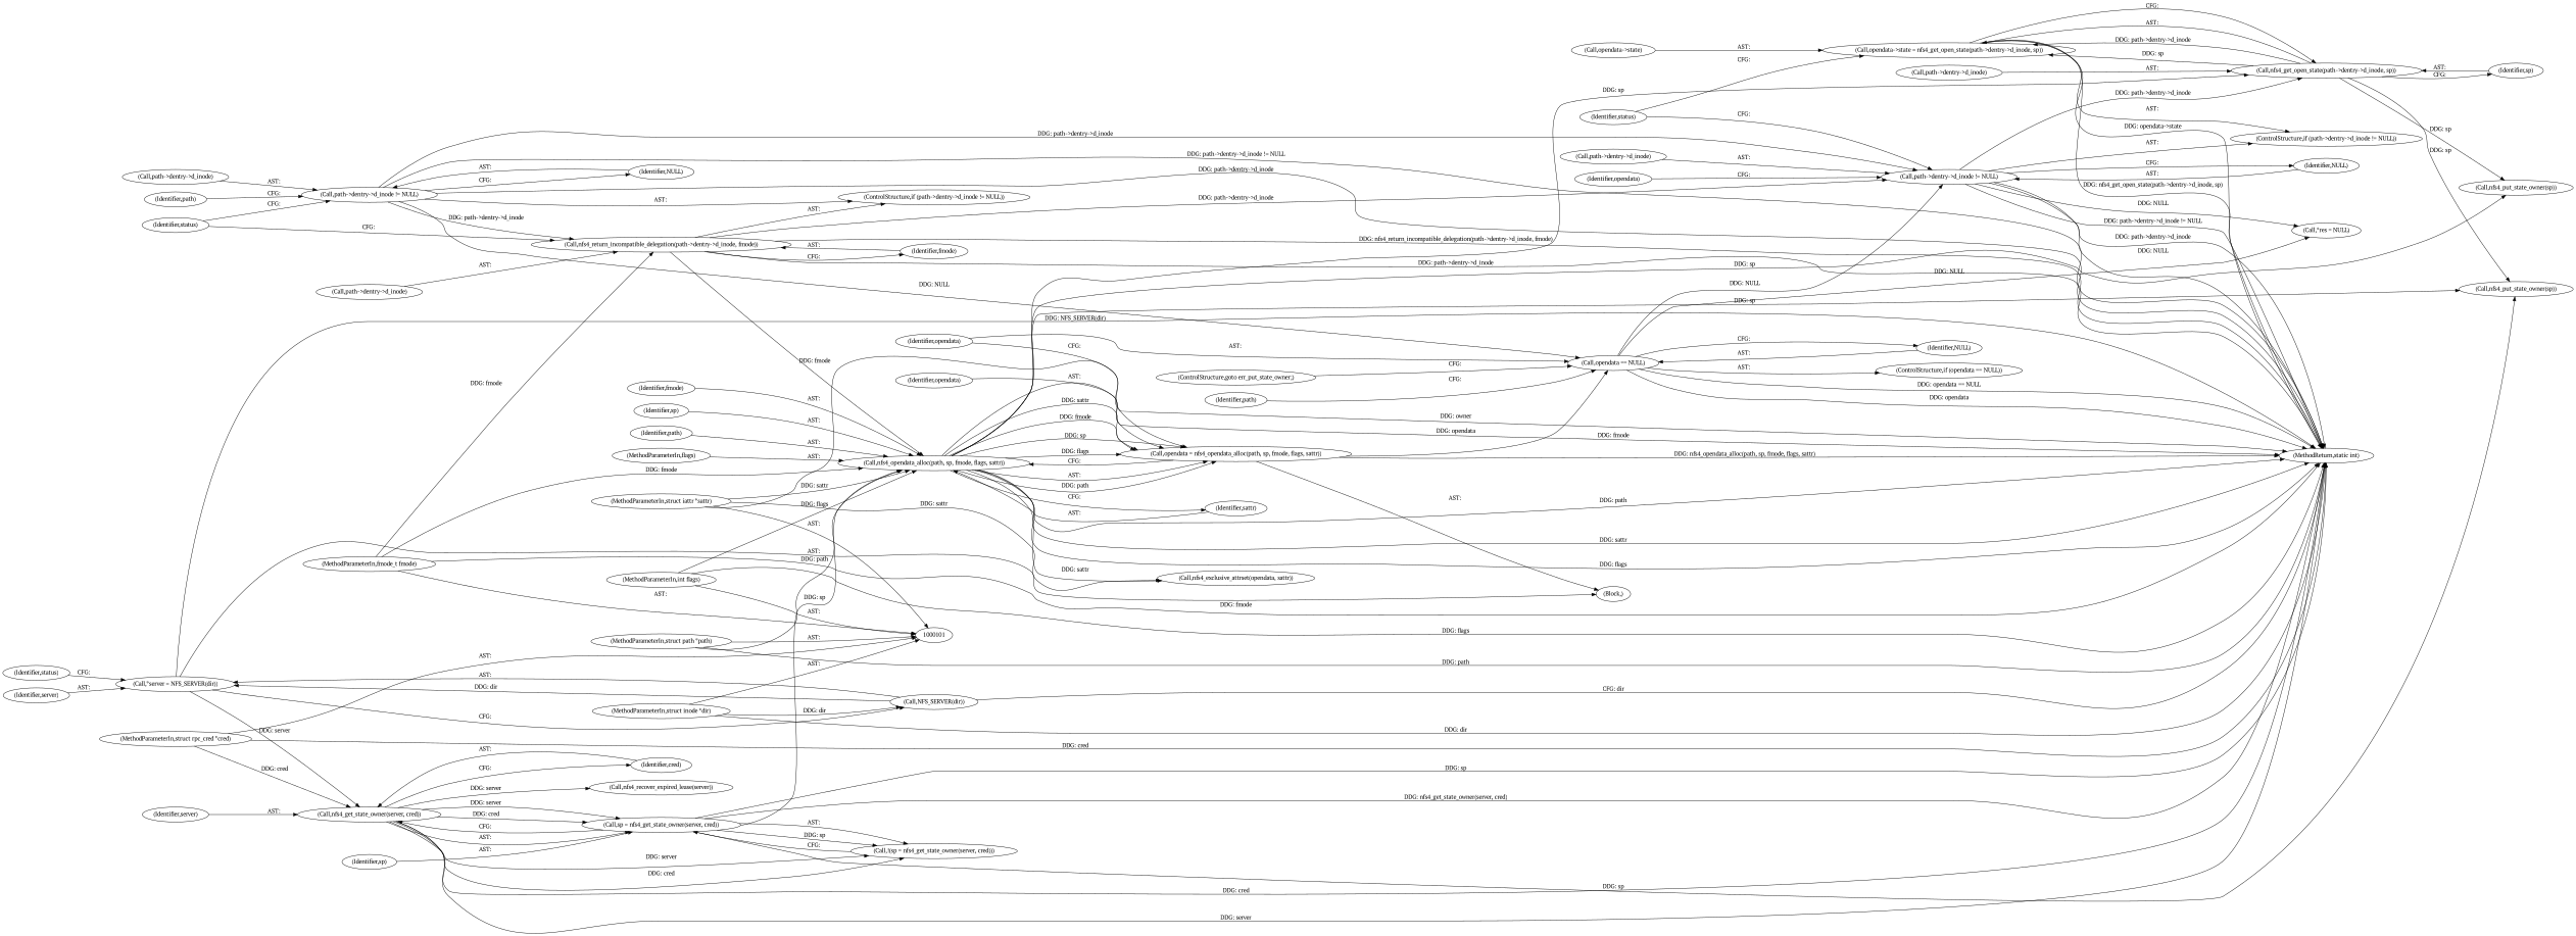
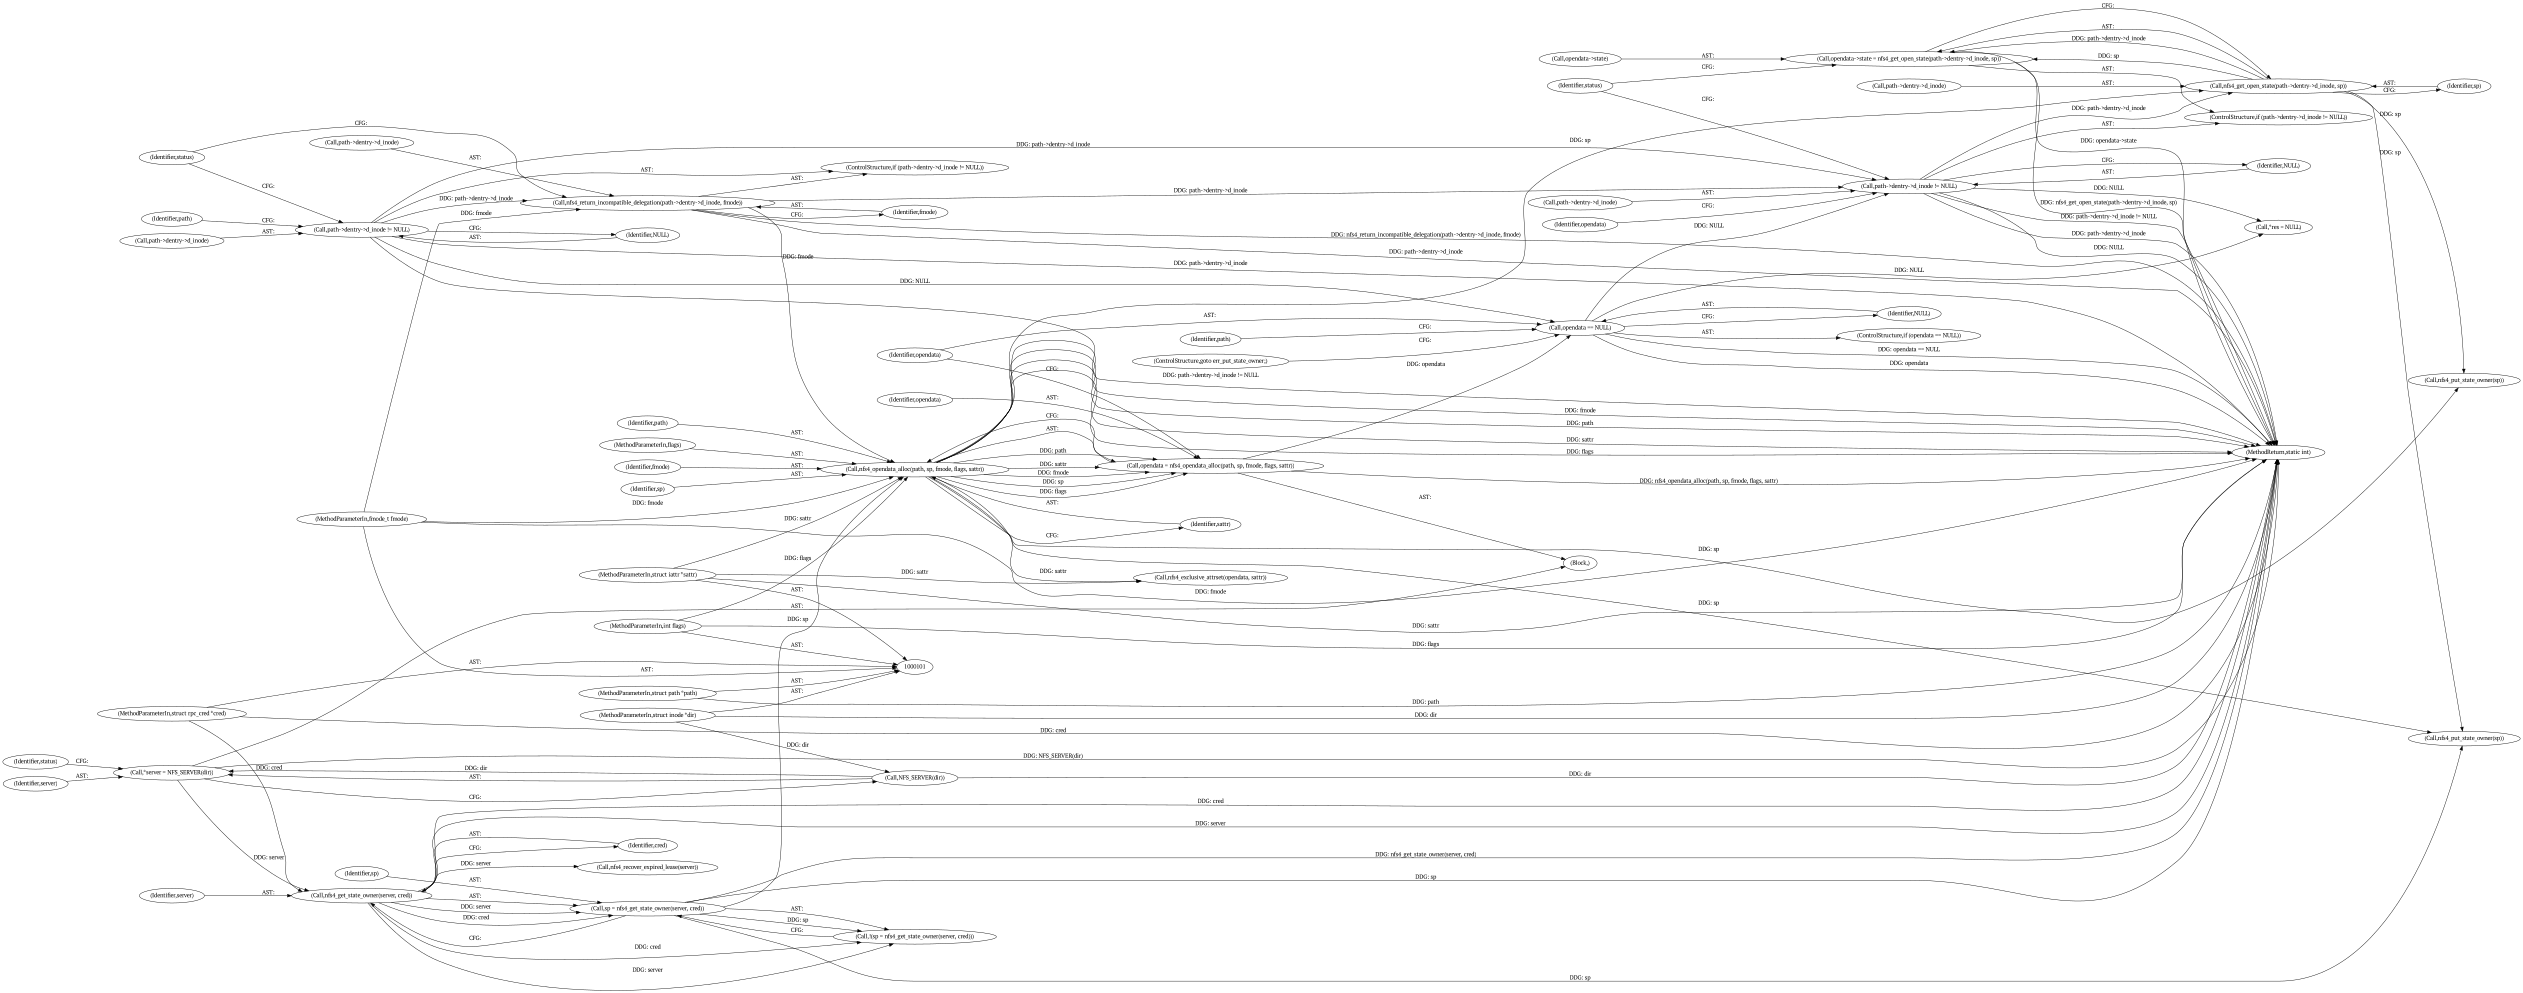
  digraph {
    fontname="PT Serif"
    rankdir=LR
    node [fontname="PT Serif"]
    edge [fontname="PT Serif"]
    n1 [label="(Call,opendata->state = nfs4_get_open_state(path->dentry->d_inode, sp))"]
    n2 [label="(Call,nfs4_get_open_state(path->dentry->d_inode, sp))"]
    n3 [label="(MethodReturn,static int)"]
    n4 [label="(ControlStructure,if (path->dentry->d_inode != NULL))"]
    n5 [label="(Call,nfs4_put_state_owner(sp))"]
    n6 [label="(Identifier,sp)"]
    n7 [label="(Call,nfs4_put_state_owner(sp))"]
    n8 [label="(Call,path->dentry->d_inode != NULL)"]
    n9 [label="(Call,*res = NULL)"]
    n10 [label="(Identifier,NULL)"]
    n11 [label="(Call,nfs4_return_incompatible_delegation(path->dentry->d_inode, fmode))"]
    n12 [label="(Call,nfs4_opendata_alloc(path, sp, fmode, flags, sattr))"]
    n13 [label="(ControlStructure,if (path->dentry->d_inode != NULL))"]
    n14 [label="(Identifier,fmode)"]
    n15 [label="(Call,opendata = nfs4_opendata_alloc(path, sp, fmode, flags, sattr))"]
    n16 [label="(Call,nfs4_exclusive_attrset(opendata, sattr))"]
    n17 [label="(Identifier,sattr)"]
    n18 [label="(Call,path->dentry->d_inode != NULL)"]
    n19 [label="(Call,opendata == NULL)"]
    n20 [label="(Identifier,NULL)"]
    n21 [label="(ControlStructure,if (opendata == NULL))"]
    n22 [label="(Identifier,NULL)"]
    n23 [label="(MethodParameterIn,fmode_t fmode)"]
    1000101
    n25 [label="(Block,)"]
    n26 [label="(MethodParameterIn,struct path *path)"]
    n27 [label="(Call,sp = nfs4_get_state_owner(server, cred))"]
    n28 [label="(Call,nfs4_get_state_owner(server, cred))"]
    n29 [label="(Call,!(sp = nfs4_get_state_owner(server, cred)))"]
    n30 [label="(Call,nfs4_recover_expired_lease(server))"]
    n31 [label="(Identifier,cred)"]
    n32 [label="(Call,*server = NFS_SERVER(dir))"]
    n33 [label="(Call,NFS_SERVER(dir))"]
    n34 [label="(MethodParameterIn,struct inode *dir)"]
    n35 [label="(MethodParameterIn,struct rpc_cred *cred)"]
    n36 [label="(MethodParameterIn,int flags)"]
    n37 [label="(MethodParameterIn,struct iattr *sattr)"]
    n38 [label="(ControlStructure,goto err_put_state_owner;)"]
    n39 [label="(Identifier,path)"]
    n40 [label="(Identifier,status)"]
    n41 [label="(Call,path->dentry->d_inode)"]
    n42 [label="(Identifier,opendata)"]
    n43 [label="(Identifier,path)"]
    n44 [label="(Identifier,status)"]
    n45 [label="(Call,path->dentry->d_inode)"]
    n46 [label="(Identifier,status)"]
    n47 [label="(Call,opendata->state)"]
    n48 [label="(Identifier,sp)"]
    n49 [label="(MethodParameterIn,flags)"]
    n50 [label="(Identifier,path)"]
    n51 [label="(Identifier,server)"]
    n52 [label="(Identifier,fmode)"]
    n53 [label="(Identifier,opendata)"]
    n54 [label="(Call,path->dentry->d_inode)"]
    n55 [label="(Call,path->dentry->d_inode)"]
    n56 [label="(Identifier,opendata)"]
    n57 [label="(Identifier,server)"]
    n58 [label="(Identifier,sp)"]
    n1 -> n2 [label="CFG: "]
    n1 -> n3 [label="DDG: nfs4_get_open_state(path->dentry->d_inode, sp)"]
    n1 -> n3 [label="DDG: opendata->state"]
    n1 -> n4 [label="AST: "]
    n2 -> n1 [label="AST: "]
    n2 -> n1 [label="DDG: path->dentry->d_inode"]
    n2 -> n1 [label="DDG: sp"]
    n2 -> n5 [label="DDG: sp"]
    n2 -> n6 [label="CFG: "]
    n2 -> n7 [label="DDG: sp"]
    n6 -> n2 [label="AST: "]
    n8 -> n2 [label="DDG: path->dentry->d_inode"]
    n8 -> n3 [label="DDG: NULL"]
    n8 -> n3 [label="DDG: path->dentry->d_inode != NULL"]
    n8 -> n3 [label="DDG: path->dentry->d_inode"]
    n8 -> n4 [label="AST: "]
    n8 -> n9 [label="DDG: NULL"]
    n8 -> n10 [label="CFG: "]
    n10 -> n8 [label="AST: "]
    n11 -> n3 [label="DDG: nfs4_return_incompatible_delegation(path->dentry->d_inode, fmode)"]
    n11 -> n3 [label="DDG: path->dentry->d_inode"]
    n11 -> n8 [label="DDG: path->dentry->d_inode"]
    n11 -> n12 [label="DDG: fmode"]
    n11 -> n13 [label="AST: "]
    n11 -> n14 [label="CFG: "]
    n12 -> n2 [label="DDG: sp"]
    n12 -> n3 [label="DDG: path"]
    n12 -> n3 [label="DDG: sattr"]
    n12 -> n3 [label="DDG: flags"]
    n12 -> n3 [label="DDG: fmode"]
    n12 -> n5 [label="DDG: sp"]
    n12 -> n7 [label="DDG: sp"]
    n12 -> n15 [label="AST: "]
    n12 -> n15 [label="DDG: path"]
    n12 -> n15 [label="DDG: sattr"]
    n12 -> n15 [label="DDG: fmode"]
    n12 -> n15 [label="DDG: sp"]
    n12 -> n15 [label="DDG: flags"]
    n12 -> n16 [label="DDG: sattr"]
    n12 -> n17 [label="CFG: "]
    n14 -> n11 [label="AST: "]
    n15 -> n3 [label="DDG: nfs4_opendata_alloc(path, sp, fmode, flags, sattr)"]
    n15 -> n12 [label="CFG: "]
    n15 -> n19 [label="DDG: opendata"]
    n15 -> n25 [label="AST: "]
    n17 -> n12 [label="AST: "]
    n18 -> n3 [label="DDG: path->dentry->d_inode"]
    n18 -> n3 [label="DDG: path->dentry->d_inode != NULL"]
    n18 -> n8 [label="DDG: path->dentry->d_inode"]
    n18 -> n11 [label="DDG: path->dentry->d_inode"]
    n18 -> n13 [label="AST: "]
    n18 -> n19 [label="DDG: NULL"]
    n18 -> n20 [label="CFG: "]
    n19 -> n3 [label="DDG: opendata == NULL"]
    n19 -> n3 [label="DDG: opendata"]
    n19 -> n8 [label="DDG: NULL"]
    n19 -> n9 [label="DDG: NULL"]
    n19 -> n21 [label="AST: "]
    n19 -> n22 [label="CFG: "]
    n20 -> n18 [label="AST: "]
    n22 -> n19 [label="AST: "]
    n23 -> n3 [label="DDG: fmode"]
    n23 -> n11 [label="DDG: fmode"]
    n23 -> n12 [label="DDG: fmode"]
    n23 -> 1000101 [label="AST: "]
    n26 -> n3 [label="DDG: path"]
-   n26 -> n12 [label="DDG: path"]
    n26 -> 1000101 [label="AST: "]
    n27 -> n3 [label="DDG: nfs4_get_state_owner(server, cred)"]
    n27 -> n3 [label="DDG: sp"]
    n27 -> n7 [label="DDG: sp"]
    n27 -> n12 [label="DDG: sp"]
    n27 -> n28 [label="CFG: "]
    n27 -> n29 [label="AST: "]
    n27 -> n29 [label="DDG: sp"]
    n28 -> n3 [label="DDG: cred"]
    n28 -> n3 [label="DDG: server"]
    n28 -> n27 [label="AST: "]
    n28 -> n27 [label="DDG: server"]
    n28 -> n27 [label="DDG: cred"]
    n28 -> n29 [label="DDG: server"]
    n28 -> n29 [label="DDG: cred"]
    n28 -> n30 [label="DDG: server"]
    n28 -> n31 [label="CFG: "]
    n29 -> n27 [label="CFG: "]
    n31 -> n28 [label="AST: "]
    n32 -> n3 [label="DDG: NFS_SERVER(dir)"]
    n32 -> n25 [label="AST: "]
    n32 -> n28 [label="DDG: server"]
    n32 -> n33 [label="CFG: "]
-   n33 -> n3 [label="CFG: dir"]
+   n33 -> n3 [label="DDG: dir"]
    n33 -> n32 [label="AST: "]
    n33 -> n32 [label="DDG: dir"]
    n34 -> n3 [label="DDG: dir"]
    n34 -> 1000101 [label="AST: "]
    n34 -> n33 [label="DDG: dir"]
    n35 -> n3 [label="DDG: cred"]
    n35 -> 1000101 [label="AST: "]
    n35 -> n28 [label="DDG: cred"]
    n36 -> n3 [label="DDG: flags"]
    n36 -> n12 [label="DDG: flags"]
    n36 -> 1000101 [label="AST: "]
-   n37 -> n3 [label="DDG: owner"]
+   n37 -> n3 [label="DDG: sattr"]
    n37 -> n12 [label="DDG: sattr"]
    n37 -> n16 [label="DDG: sattr"]
    n37 -> 1000101 [label="AST: "]
    n38 -> n19 [label="CFG: "]
    n39 -> n12 [label="AST: "]
    n40 -> n32 [label="CFG: "]
    n41 -> n11 [label="AST: "]
    n42 -> n15 [label="AST: "]
    n43 -> n19 [label="CFG: "]
    n44 -> n1 [label="CFG: "]
    n44 -> n8 [label="CFG: "]
    n45 -> n2 [label="AST: "]
    n46 -> n11 [label="CFG: "]
    n46 -> n18 [label="CFG: "]
    n47 -> n1 [label="AST: "]
    n48 -> n27 [label="AST: "]
    n49 -> n12 [label="AST: "]
    n50 -> n18 [label="CFG: "]
    n51 -> n32 [label="AST: "]
    n52 -> n12 [label="AST: "]
    n53 -> n15 [label="CFG: "]
    n53 -> n19 [label="AST: "]
    n54 -> n18 [label="AST: "]
    n55 -> n8 [label="AST: "]
    n56 -> n8 [label="CFG: "]
    n57 -> n28 [label="AST: "]
    n58 -> n12 [label="AST: "]
  }
